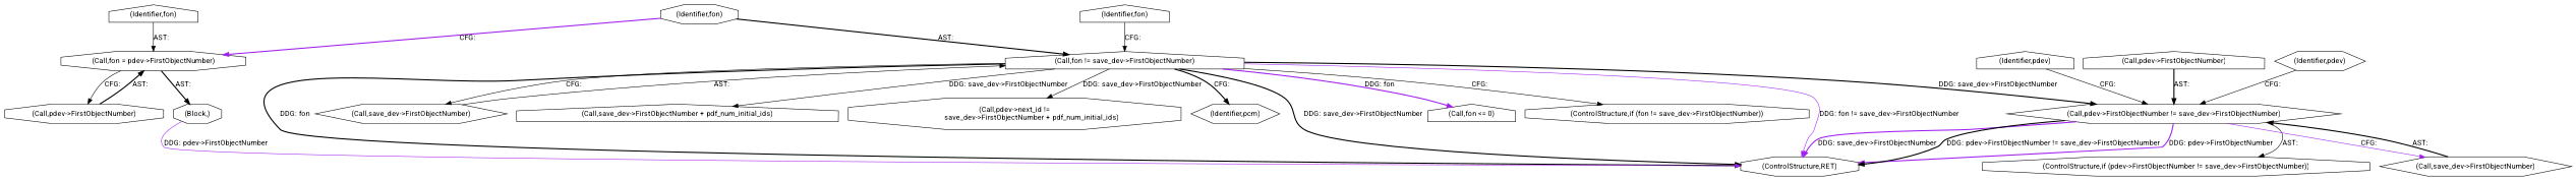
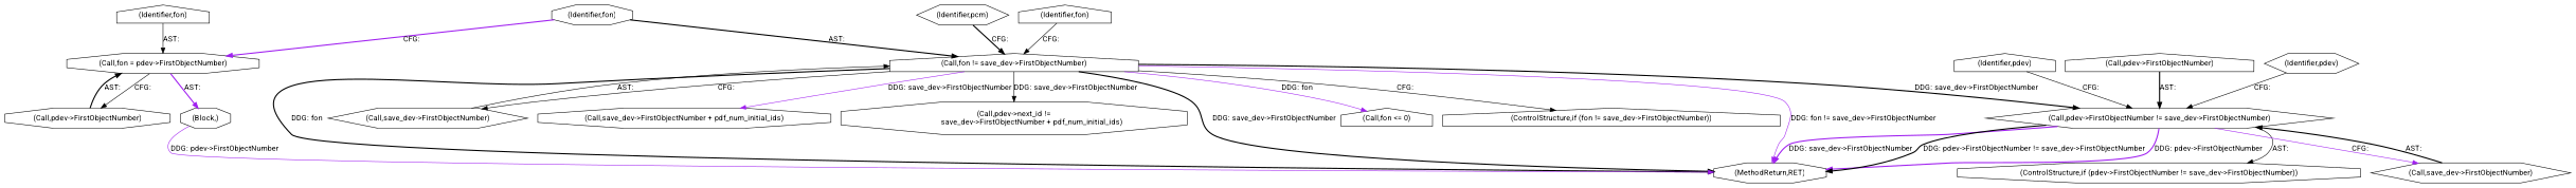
  digraph {
    fontname=Roboto
    node [fontname=Roboto shape=house]
    edge [color=black fontname=Roboto style=solid]
    n1 [label="(Call,pdev->FirstObjectNumber != save_dev->FirstObjectNumber)" shape=hexagon]
    n2 [label="(ControlStructure,if (pdev->FirstObjectNumber != save_dev->FirstObjectNumber))" shape=octagon]
-   n3 [label="(ControlStructure,RET)" shape=octagon]
+   n3 [label="(MethodReturn,RET)" shape=octagon]
    n4 [label="(Call,save_dev->FirstObjectNumber)" shape=hexagon]
    n5 [label="(Call,fon != save_dev->FirstObjectNumber)"]
    n6 [label="(Call,fon <= 0)"]
-   n7 [label="(ControlStructure,if (fon != save_dev->FirstObjectNumber))" shape=octagon]
+   n7 [label="(ControlStructure,if (fon != save_dev->FirstObjectNumber))"]
    n8 [label="(Call,save_dev->FirstObjectNumber)" shape=hexagon]
-   n9 [label="(Call,save_dev->FirstObjectNumber + pdf_num_initial_ids)"]
+   n9 [label="(Call,save_dev->FirstObjectNumber + pdf_num_initial_ids)" shape=octagon]
    n10 [label="(Call,pdev->next_id !=\n                 save_dev->FirstObjectNumber + pdf_num_initial_ids)" shape=octagon]
    n11 [label="(Call,fon = pdev->FirstObjectNumber)" shape=octagon]
    n12 [label="(Block,)" shape=octagon]
    n13 [label="(Call,pdev->FirstObjectNumber)" shape=octagon]
    n14 [label="(Identifier,fon)" shape=octagon]
    n15 [label="(Identifier,pdev)"]
    n16 [label="(Call,pdev->FirstObjectNumber)"]
    n17 [label="(Identifier,fon)"]
    n18 [label="(Identifier,pcm)" shape=hexagon]
    n19 [label="(Identifier,pdev)" shape=hexagon]
    n20 [label="(Identifier,fon)"]
    n1 -> n2 [label="AST: "]
    n1 -> n3 [color=purple label="DDG: pdev->FirstObjectNumber" style=bold]
    n1 -> n3 [color=purple label="DDG: save_dev->FirstObjectNumber" style=bold]
    n1 -> n3 [label="DDG: pdev->FirstObjectNumber != save_dev->FirstObjectNumber" style=bold]
    n1 -> n4 [color=purple label="CFG: "]
    n4 -> n1 [label="AST: " style=bold]
    n5 -> n1 [label="DDG: save_dev->FirstObjectNumber" style=bold]
    n5 -> n3 [label="DDG: save_dev->FirstObjectNumber" style=bold]
    n5 -> n3 [color=purple label="DDG: fon != save_dev->FirstObjectNumber"]
    n5 -> n3 [label="DDG: fon" style=bold]
-   n5 -> n6 [color=purple label="DDG: fon" style=bold]
+   n5 -> n6 [color=purple label="DDG: fon"]
    n5 -> n7 [label="CFG: "]
    n5 -> n8 [label="CFG: "]
-   n5 -> n9 [label="DDG: save_dev->FirstObjectNumber"]
+   n5 -> n9 [color=purple label="DDG: save_dev->FirstObjectNumber"]
    n5 -> n10 [label="DDG: save_dev->FirstObjectNumber"]
    n8 -> n5 [label="AST: "]
-   n11 -> n12 [label="AST: " style=bold]
+   n11 -> n12 [color=purple label="AST: " style=bold]
    n11 -> n13 [label="CFG: "]
    n12 -> n3 [color=purple label="DDG: pdev->FirstObjectNumber"]
    n13 -> n11 [label="AST: " style=bold]
    n14 -> n5 [label="AST: " style=bold]
    n14 -> n11 [color=purple label="CFG: " style=bold]
    n15 -> n1 [label="CFG: "]
    n16 -> n1 [label="AST: " style=bold]
    n17 -> n5 [label="CFG: "]
-   n5 -> n18 [label="CFG: " style=bold]
+   n18 -> n5 [label="CFG: " style=bold]
    n19 -> n1 [label="CFG: "]
    n20 -> n11 [label="AST: "]
  }
